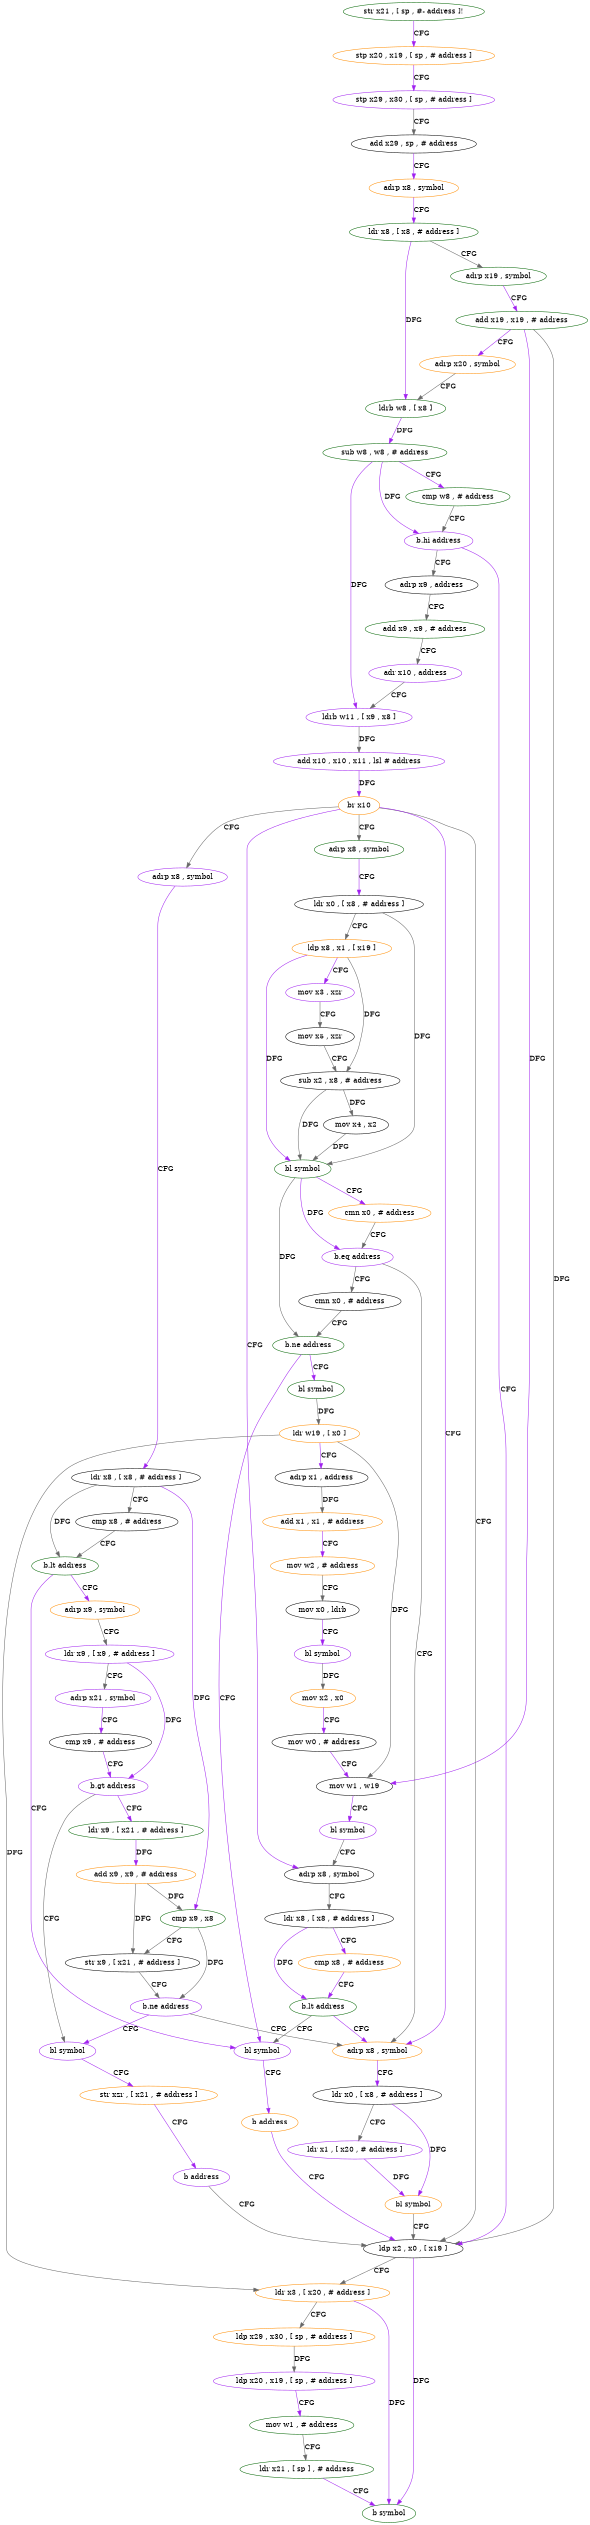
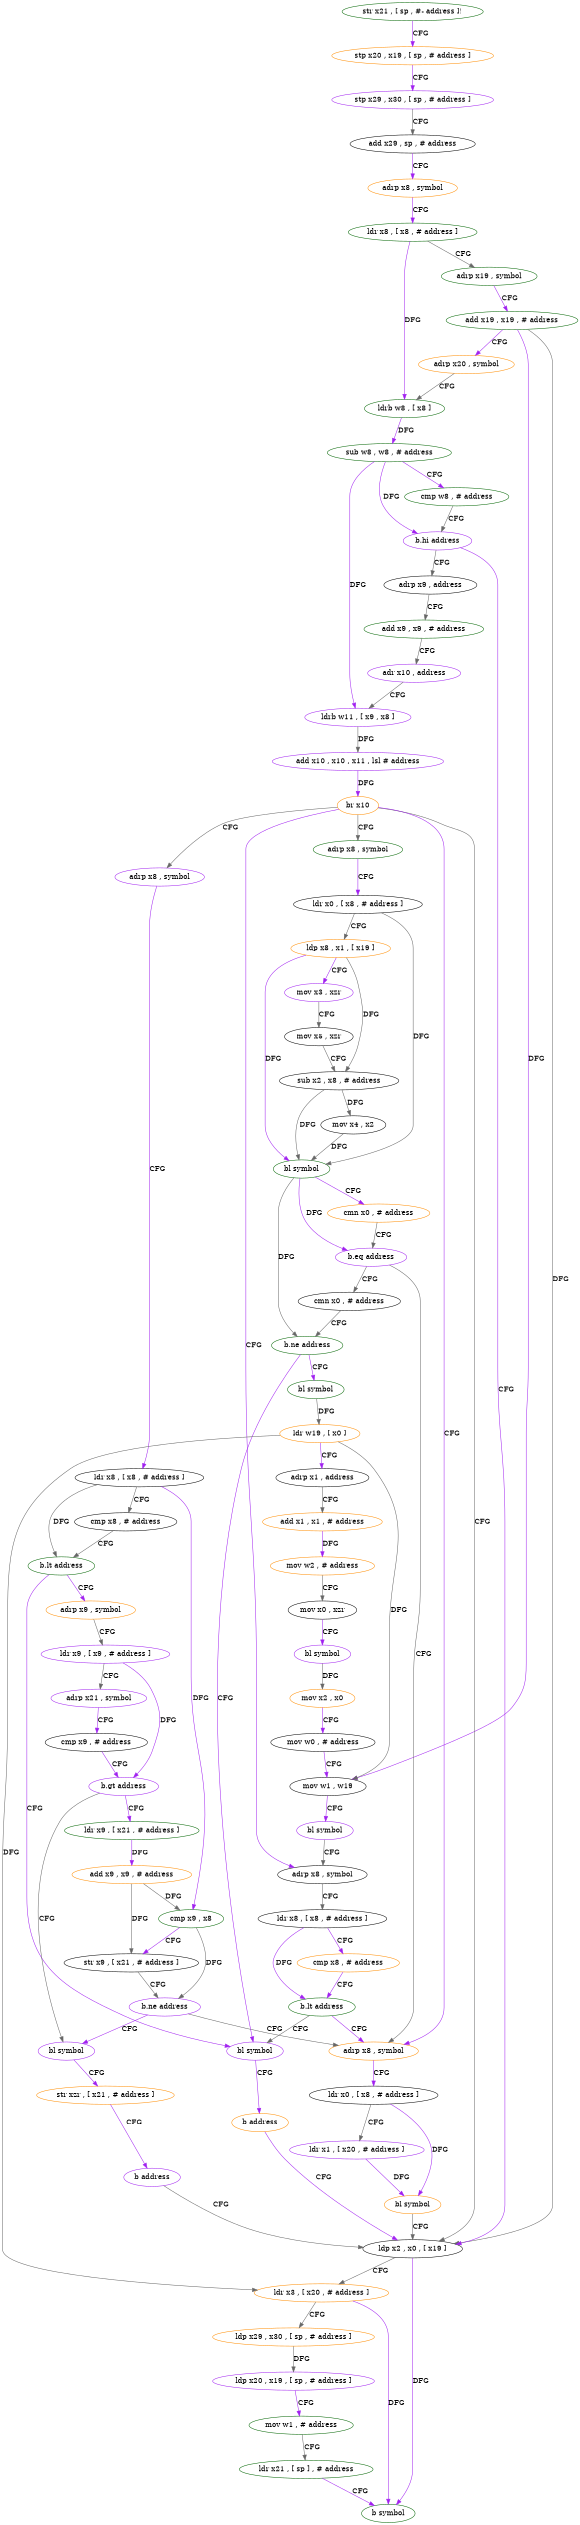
  digraph {
    node [color=darkgreen]
    edge [color=purple]
    n1 [label="str x21 , [ sp , #- address ]!"]
    n2 [color=darkorange label="stp x20 , x19 , [ sp , # address ]"]
    n3 [color=purple label="stp x29 , x30 , [ sp , # address ]"]
    n4 [color=black label="add x29 , sp , # address"]
    n5 [color=darkorange label="adrp x8 , symbol"]
    n6 [label="ldr x8 , [ x8 , # address ]"]
    n7 [label="adrp x19 , symbol"]
    n8 [label="ldrb w8 , [ x8 ]"]
    n9 [label="add x19 , x19 , # address"]
    n10 [label="sub w8 , w8 , # address"]
    n11 [color=darkorange label="adrp x20 , symbol"]
    n12 [color=black label="ldp x2 , x0 , [ x19 ]"]
    n13 [color=black label="mov w1 , w19"]
    n14 [color=darkorange label="ldr x3 , [ x20 , # address ]"]
    n15 [label="b symbol"]
    n16 [color=purple label="bl symbol"]
    n17 [label="cmp w8 , # address"]
    n18 [color=purple label="b.hi address"]
    n19 [color=purple label="ldrb w11 , [ x9 , x8 ]"]
    n20 [color=black label="adrp x9 , address"]
    n21 [color=purple label="add x10 , x10 , x11 , lsl # address"]
    n22 [label="add x9 , x9 , # address"]
    n23 [color=darkorange label="ldp x29 , x30 , [ sp , # address ]"]
    n24 [color=purple label="adr x10 , address"]
    n25 [color=purple label="ldp x20 , x19 , [ sp , # address ]"]
    n26 [label="mov w1 , # address"]
    n27 [label="ldr x21 , [ sp ] , # address"]
    n28 [color=darkorange label="br x10"]
    n29 [color=purple label="adrp x8 , symbol"]
    n30 [label="adrp x8 , symbol"]
    n31 [color=black label="adrp x8 , symbol"]
    n32 [color=darkorange label="adrp x8 , symbol"]
    n33 [color=black label="ldr x8 , [ x8 , # address ]"]
    n34 [color=black label="ldr x0 , [ x8 , # address ]"]
    n35 [color=black label="ldr x8 , [ x8 , # address ]"]
    n36 [color=black label="ldr x0 , [ x8 , # address ]"]
    n37 [color=black label="cmp x8 , # address"]
    n38 [label="b.lt address"]
    n39 [label="cmp x9 , x8"]
    n40 [color=darkorange label="ldp x8 , x1 , [ x19 ]"]
    n41 [label="bl symbol"]
    n42 [color=darkorange label="cmp x8 , # address"]
    n43 [label="b.lt address"]
    n44 [color=purple label="ldr x1 , [ x20 , # address ]"]
    n45 [color=darkorange label="bl symbol"]
    n46 [color=purple label="bl symbol"]
    n47 [color=darkorange label="adrp x9 , symbol"]
    n48 [color=black label="str x9 , [ x21 , # address ]"]
    n49 [color=purple label="b.ne address"]
    n50 [color=darkorange label="b address"]
    n51 [color=purple label="ldr x9 , [ x9 , # address ]"]
    n52 [color=purple label="adrp x21 , symbol"]
    n53 [color=purple label="b.gt address"]
    n54 [color=purple label="mov x3 , xzr"]
    n55 [color=black label="sub x2 , x8 , # address"]
    n56 [color=darkorange label="cmn x0 , # address"]
    n57 [color=purple label="b.eq address"]
    n58 [label="b.ne address"]
    n59 [color=black label="mov x5 , xzr"]
    n60 [color=black label="mov x4 , x2"]
    n61 [color=black label="cmn x0 , # address"]
    n62 [label="bl symbol"]
    n63 [color=black label="cmp x9 , # address"]
    n64 [color=purple label="bl symbol"]
    n65 [label="ldr x9 , [ x21 , # address ]"]
    n66 [color=darkorange label="str xzr , [ x21 , # address ]"]
    n67 [color=darkorange label="add x9 , x9 , # address"]
    n68 [color=purple label="b address"]
    n69 [color=darkorange label="ldr w19 , [ x0 ]"]
    n70 [color=black label="adrp x1 , address"]
    n71 [color=darkorange label="add x1 , x1 , # address"]
    n72 [color=darkorange label="mov w2 , # address"]
-   n73 [color=black label="mov x0 , ldrb"]
+   n73 [color=black label="mov x0 , xzr"]
    n74 [color=purple label="bl symbol"]
    n75 [color=darkorange label="mov x2 , x0"]
    n76 [color=black label="mov w0 , # address"]
    n1 -> n2 [label=CFG]
    n2 -> n3 [label=CFG]
    n3 -> n4 [color=gray40 label=CFG]
    n4 -> n5 [label=CFG]
    n5 -> n6 [label=CFG]
    n6 -> n7 [color=gray40 label=CFG]
    n6 -> n8 [label=DFG]
    n7 -> n9 [label=CFG]
    n8 -> n10 [label=DFG]
    n9 -> n11 [label=CFG]
    n9 -> n12 [color=gray40 label=DFG]
    n9 -> n13 [label=DFG]
    n10 -> n17 [label=CFG]
    n10 -> n18 [label=DFG]
    n10 -> n19 [label=DFG]
    n11 -> n8 [color=gray40 label=CFG]
    n12 -> n14 [color=gray40 label=CFG]
    n12 -> n15 [label=DFG]
    n13 -> n16 [label=CFG]
    n14 -> n15 [label=DFG]
    n14 -> n23 [color=gray40 label=CFG]
    n16 -> n31 [color=gray40 label=CFG]
    n17 -> n18 [color=gray40 label=CFG]
    n18 -> n12 [label=CFG]
    n18 -> n20 [color=gray40 label=CFG]
    n19 -> n21 [color=gray40 label=DFG]
    n20 -> n22 [color=gray40 label=CFG]
    n21 -> n28 [label=DFG]
    n22 -> n24 [color=gray40 label=CFG]
    n23 -> n25 [color=gray40 label=DFG]
    n24 -> n19 [color=gray40 label=CFG]
    n25 -> n26 [label=CFG]
    n26 -> n27 [color=gray40 label=CFG]
    n27 -> n15 [label=CFG]
    n28 -> n12 [color=gray40 label=CFG]
    n28 -> n29 [color=gray40 label=CFG]
    n28 -> n30 [color=gray40 label=CFG]
    n28 -> n31 [label=CFG]
    n28 -> n32 [label=CFG]
    n29 -> n33 [label=CFG]
    n30 -> n34 [label=CFG]
    n31 -> n35 [color=gray40 label=CFG]
    n32 -> n36 [label=CFG]
    n33 -> n37 [color=gray40 label=CFG]
    n33 -> n38 [color=gray40 label=DFG]
    n33 -> n39 [label=DFG]
    n34 -> n40 [color=gray40 label=CFG]
    n34 -> n41 [color=gray40 label=DFG]
    n35 -> n42 [label=CFG]
    n35 -> n43 [label=DFG]
    n36 -> n44 [color=gray40 label=CFG]
    n36 -> n45 [label=DFG]
    n37 -> n38 [color=gray40 label=CFG]
    n38 -> n46 [label=CFG]
    n38 -> n47 [label=CFG]
-   n39 -> n48 [color=gray40 label=CFG]
+   n39 -> n48 [label=CFG]
    n39 -> n49 [color=gray40 label=DFG]
    n40 -> n41 [label=DFG]
    n40 -> n54 [label=CFG]
    n40 -> n55 [color=gray40 label=DFG]
    n41 -> n56 [label=CFG]
    n41 -> n57 [label=DFG]
    n41 -> n58 [color=gray40 label=DFG]
    n42 -> n43 [label=CFG]
    n43 -> n32 [label=CFG]
    n43 -> n46 [color=gray40 label=CFG]
    n44 -> n45 [label=DFG]
    n45 -> n12 [color=gray40 label=CFG]
    n46 -> n50 [label=CFG]
    n47 -> n51 [color=gray40 label=CFG]
    n48 -> n49 [color=gray40 label=CFG]
    n49 -> n32 [color=gray40 label=CFG]
    n49 -> n64 [label=CFG]
    n50 -> n12 [label=CFG]
    n51 -> n52 [color=gray40 label=CFG]
    n51 -> n53 [label=DFG]
    n52 -> n63 [label=CFG]
    n53 -> n64 [color=gray40 label=CFG]
    n53 -> n65 [label=CFG]
    n54 -> n59 [color=gray40 label=CFG]
    n55 -> n41 [color=gray40 label=DFG]
    n55 -> n60 [color=gray40 label=DFG]
    n56 -> n57 [color=gray40 label=CFG]
    n57 -> n32 [color=gray40 label=CFG]
    n57 -> n61 [color=gray40 label=CFG]
    n58 -> n46 [label=CFG]
    n58 -> n62 [label=CFG]
    n59 -> n55 [color=gray40 label=CFG]
    n60 -> n41 [color=gray40 label=DFG]
    n61 -> n58 [color=gray40 label=CFG]
    n62 -> n69 [color=gray40 label=DFG]
    n63 -> n53 [label=CFG]
    n64 -> n66 [label=CFG]
    n65 -> n67 [label=DFG]
    n66 -> n68 [label=CFG]
    n67 -> n39 [color=gray40 label=DFG]
    n67 -> n48 [color=gray40 label=DFG]
    n68 -> n12 [color=gray40 label=CFG]
    n69 -> n13 [color=gray40 label=DFG]
    n69 -> n14 [color=gray40 label=DFG]
    n69 -> n70 [label=CFG]
-   n70 -> n71 [color=gray40 label=DFG]
-   n71 -> n72 [label=CFG]
+   n70 -> n71 [color=gray40 label=CFG]
+   n71 -> n72 [label=DFG]
    n72 -> n73 [color=gray40 label=CFG]
    n73 -> n74 [label=CFG]
    n74 -> n75 [color=gray40 label=DFG]
    n75 -> n76 [label=CFG]
    n76 -> n13 [label=CFG]
  }
